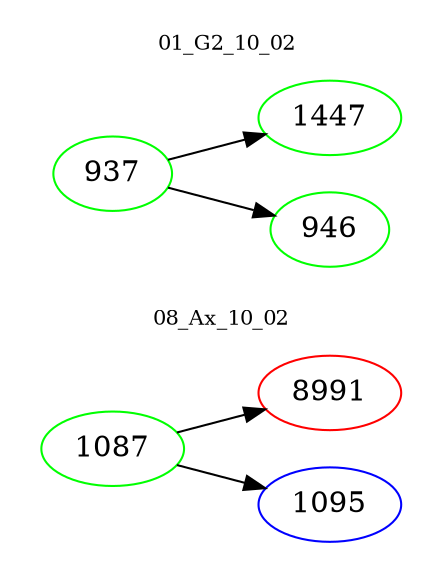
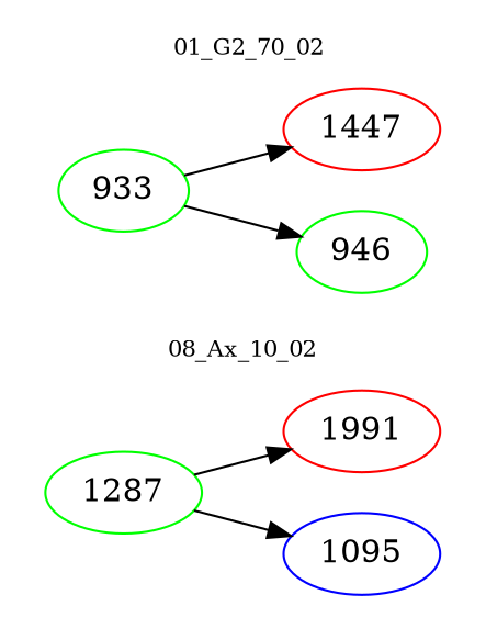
  digraph {
    rankdir=LR
    node [color=green]
    edge [color=black]
-   n1 [label=1087]
+   n1 [label=1287]
    n2 [color=blue label=1095]
-   n3 [color=red label=8991]
-   n4 [label=937]
+   n3 [color=red label=1991]
+   n4 [label=933]
    n5 [label=946]
-   n6 [label=1447]
+   n6 [color=red label=1447]
    subgraph cluster_1 {
      color=white
      fontsize=10
      label="08_Ax_10_02"
      n1
      n2
      n3
    }
    subgraph cluster_2 {
      color=white
      fontsize=10
-     label="01_G2_10_02"
+     label="01_G2_70_02"
      n4
      n5
      n6
    }
    n1 -> n2
    n1 -> n3
    n4 -> n5
    n4 -> n6
  }
